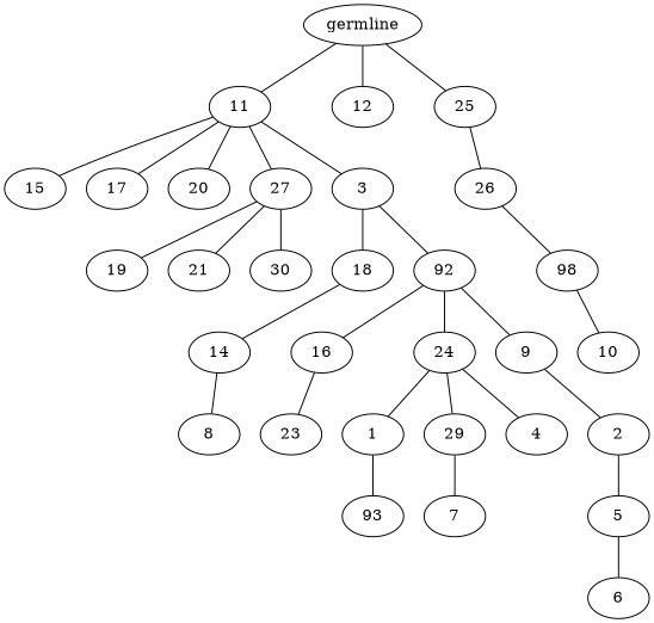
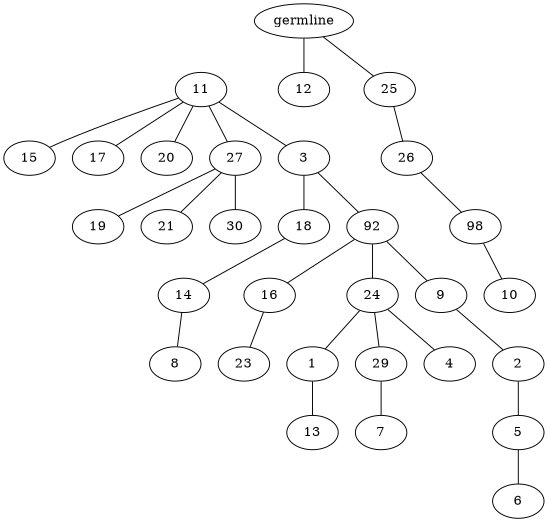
  graph {
    n1 [label=germline]
    n2 [label=11]
    n3 [label=12]
    n4 [label=25]
    n5 [label=15]
    n6 [label=17]
    n7 [label=20]
    n8 [label=27]
    n9 [label=3]
    n10 [label=26]
    n11 [label=19]
    n12 [label=21]
    n13 [label=30]
    n14 [label=18]
    n15 [label=92]
    n16 [label=14]
    n17 [label=16]
    n18 [label=24]
    n19 [label=9]
    n20 [label=98]
    n21 [label=8]
    n22 [label=23]
    n23 [label=1]
    n24 [label=29]
    n25 [label=4]
    n26 [label=2]
-   n27 [label=93]
+   n27 [label=13]
    n28 [label=7]
    n29 [label=5]
    n30 [label=6]
    n31 [label=10]
-   n1 -- n2
    n1 -- n3
    n1 -- n4
    n2 -- n5
    n2 -- n6
    n2 -- n7
    n2 -- n8
    n2 -- n9
    n4 -- n10
    n8 -- n11
    n8 -- n12
    n8 -- n13
    n9 -- n14
    n9 -- n15
    n10 -- n20
    n14 -- n16
    n15 -- n17
    n15 -- n18
    n15 -- n19
    n16 -- n21
    n17 -- n22
    n18 -- n23
    n18 -- n24
    n18 -- n25
    n19 -- n26
    n20 -- n31
    n23 -- n27
    n24 -- n28
    n26 -- n29
    n29 -- n30
  }
